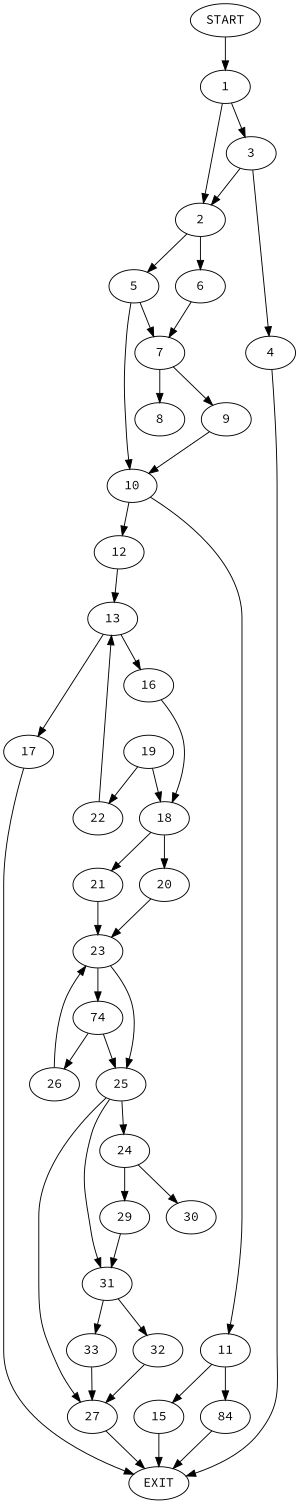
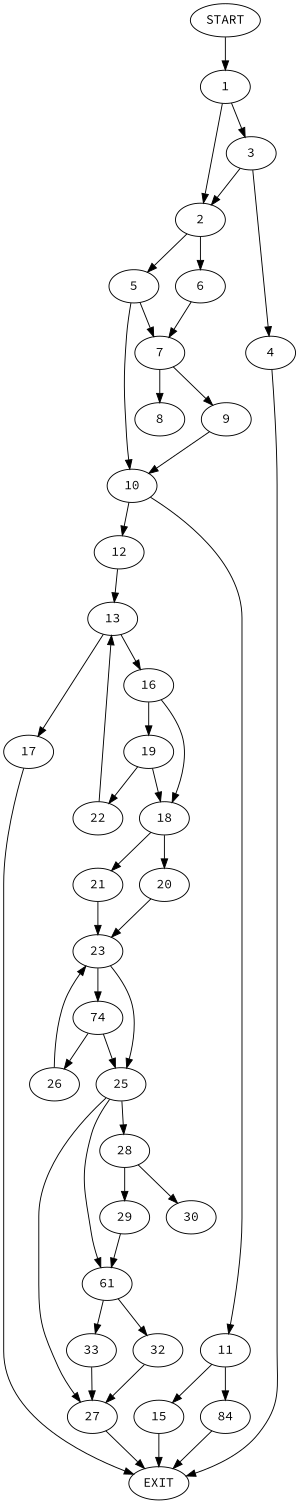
  digraph {
    fontname="Source Code Pro"
    node [fontname="Source Code Pro"]
    edge [fontname="Source Code Pro"]
    n1 [label=START]
    1
    2
    3
    n5 [label=EXIT]
    5
    6
    4
    7
    10
    8
    9
    11
    12
    n15 [label=84]
    15
    13
    16
    17
    18
    19
    20
    21
    22
    23
    n26 [label=74]
    25
    26
    27
-   28 [label=24]
-   31
+   28
+   31 [label=61]
    29
    30
    32
    33
    n1 -> 1
    1 -> 2
    1 -> 3
    2 -> 5
    2 -> 6
    3 -> 2
    3 -> 4
    5 -> 7
    5 -> 10
    6 -> 7
    4 -> n5
    7 -> 8
    7 -> 9
    10 -> 11
    10 -> 12
    9 -> 10
    11 -> n15
    11 -> 15
    12 -> 13
    n15 -> n5
    15 -> n5
    13 -> 16
    13 -> 17
    16 -> 18
+   16 -> 19
    17 -> n5
    18 -> 20
    18 -> 21
    19 -> 18
    19 -> 22
    20 -> 23
    21 -> 23
    22 -> 13
    23 -> n26
    23 -> 25
    n26 -> 25
    n26 -> 26
    25 -> 27
    25 -> 28
    25 -> 31
    26 -> 23
    27 -> n5
    28 -> 29
    28 -> 30
    31 -> 32
    31 -> 33
    29 -> 31
    32 -> 27
    33 -> 27
  }
